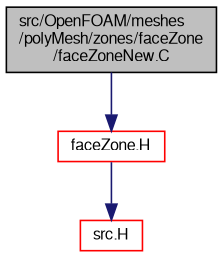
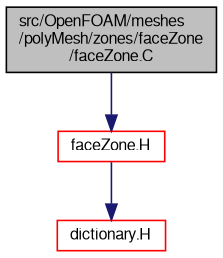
  digraph {
    node [color=red fontname=FreeSans fontsize=10 shape=record]
    edge [color=midnightblue fontname=FreeSans fontsize=10 labelfontname=FreeSans labelfontsize=10 style=solid]
-   n1 [color=black fillcolor=grey75 fontcolor=black height=0.2 label="src/OpenFOAM/meshes\l/polyMesh/zones/faceZone\l/faceZoneNew.C" style=filled width=0.4]
+   n1 [color=black fillcolor=grey75 fontcolor=black height=0.2 label="src/OpenFOAM/meshes\l/polyMesh/zones/faceZone\l/faceZone.C" style=filled width=0.4]
    n2 [height=0.2 label="faceZone.H" width=0.4]
-   n3 [height=0.2 label="src.H" width=0.4]
+   n3 [height=0.2 label="dictionary.H" width=0.4]
    n1 -> n2
    n2 -> n3
  }
